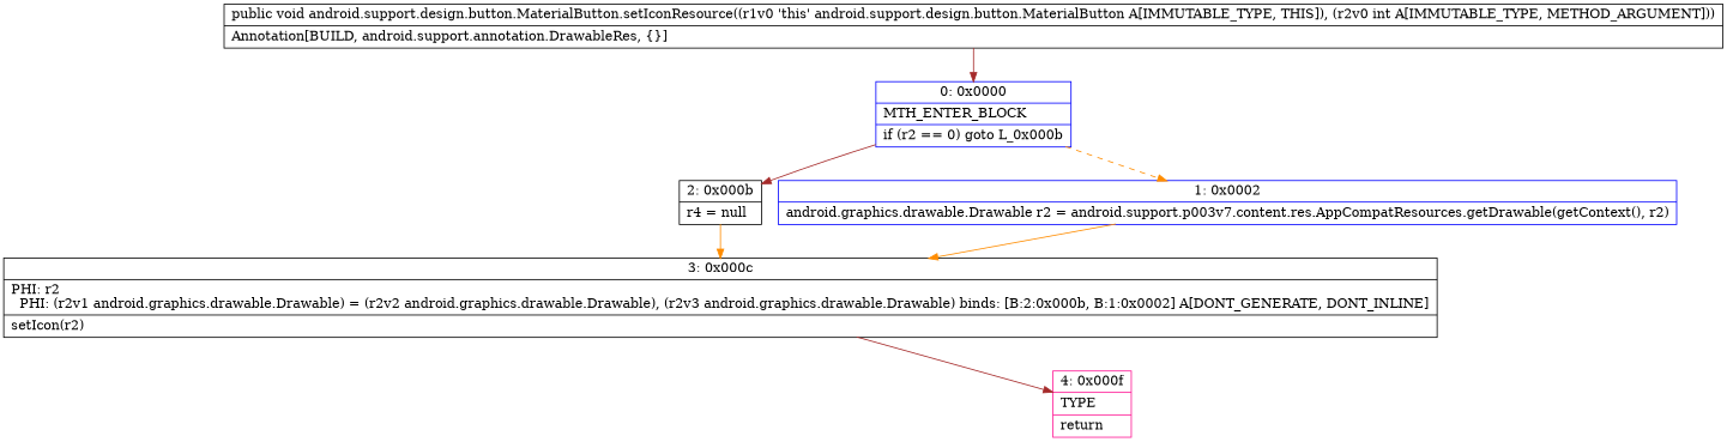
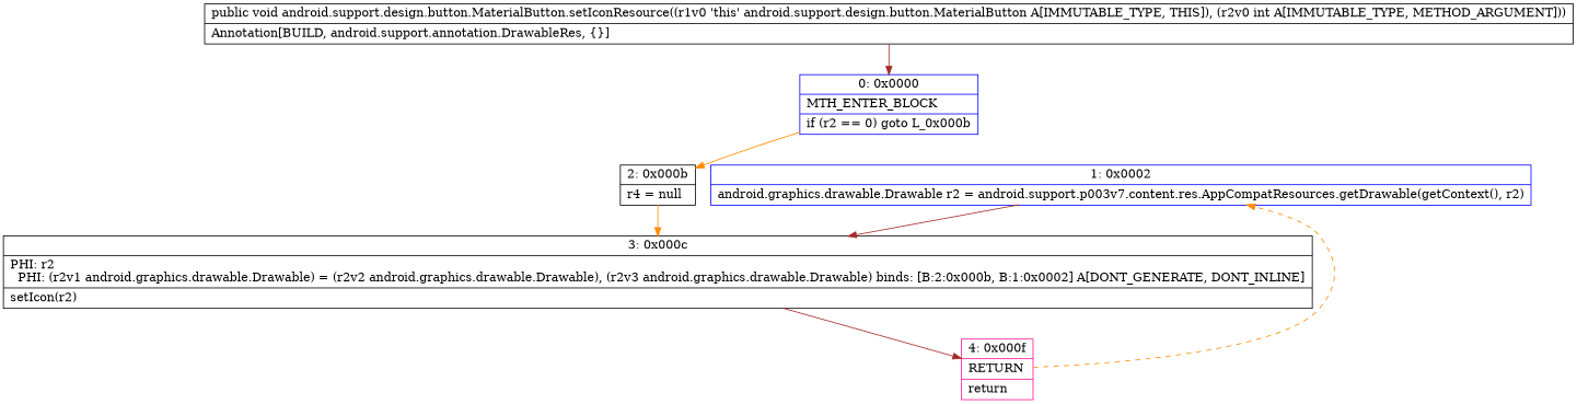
  digraph {
    node [color=black shape=record]
    edge [color=darkorange]
    n1 [color=blue label="{0\:\ 0x0000|MTH_ENTER_BLOCK\l|if (r2 == 0) goto L_0x000b\l}"]
    n2 [color=blue label="{1\:\ 0x0002|android.graphics.drawable.Drawable r2 = android.support.p003v7.content.res.AppCompatResources.getDrawable(getContext(), r2)\l}"]
    n3 [label="{2\:\ 0x000b|r4 = null\l}"]
    n4 [label="{3\:\ 0x000c|PHI: r2 \l  PHI: (r2v1 android.graphics.drawable.Drawable) = (r2v2 android.graphics.drawable.Drawable), (r2v3 android.graphics.drawable.Drawable) binds: [B:2:0x000b, B:1:0x0002] A[DONT_GENERATE, DONT_INLINE]\l|setIcon(r2)\l}"]
-   n5 [color=deeppink label="{4\:\ 0x000f|TYPE\l|return\l}"]
+   n5 [color=deeppink label="{4\:\ 0x000f|RETURN\l|return\l}"]
    n6 [label="{public void android.support.design.button.MaterialButton.setIconResource((r1v0 'this' android.support.design.button.MaterialButton A[IMMUTABLE_TYPE, THIS]), (r2v0 int A[IMMUTABLE_TYPE, METHOD_ARGUMENT]))  | Annotation[BUILD, android.support.annotation.DrawableRes, \{\}]\l}"]
-   n1 -> n2 [style=dashed]
-   n1 -> n3 [color=brown]
-   n2 -> n4
+   n5 -> n2 [style=dashed]
+   n1 -> n3
+   n2 -> n4 [color=brown]
    n3 -> n4
    n4 -> n5 [color=brown]
    n6 -> n1 [color=brown]
  }
